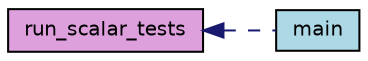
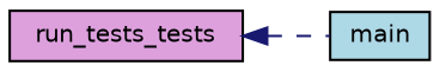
  digraph {
    rankdir=LR
    node [color=black fontname=Helvetica fontsize=10 shape=record style=filled]
-   n1 [fillcolor=plum fontcolor=black height=0.2 label=run_scalar_tests width=0.4]
+   n1 [fillcolor=plum fontcolor=black height=0.2 label=run_tests_tests width=0.4]
    n2 [fillcolor=lightblue height=0.2 label=main width=0.4]
    n1 -> n2 [color=midnightblue dir=back fontname=Helvetica fontsize=10 labelfontname=Helvetica labelfontsize=10 style=dashed]
  }
